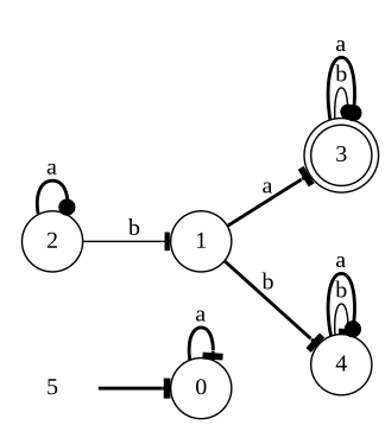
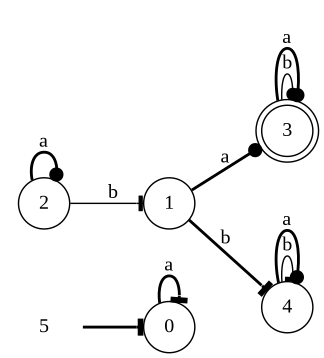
  digraph {
    fontname="Liberation Serif"
    rankdir=LR
    node [fontname="Liberation Serif" shape=circle]
    edge [arrowhead=tee fontname="Liberation Serif" style=bold]
    n1 [label=0]
    n2 [label=3 shape=doublecircle]
    n3 [label=1]
    n4 [label=4]
    n5 [label=2]
    5 [shape=plaintext]
    n1 -> n1 [label=a]
    n2 -> n2 [arrowhead=dot label=b style=solid]
    n2 -> n2 [arrowhead=dot label=a]
-   n3 -> n2 [label=a]
+   n3 -> n2 [arrowhead=dot label=a]
    n3 -> n4 [label=b]
    n4 -> n4 [label=b style=solid]
    n4 -> n4 [arrowhead=dot label=a]
    n5 -> n3 [label=b style=solid]
    n5 -> n5 [arrowhead=dot label=a]
    5 -> n1
  }
